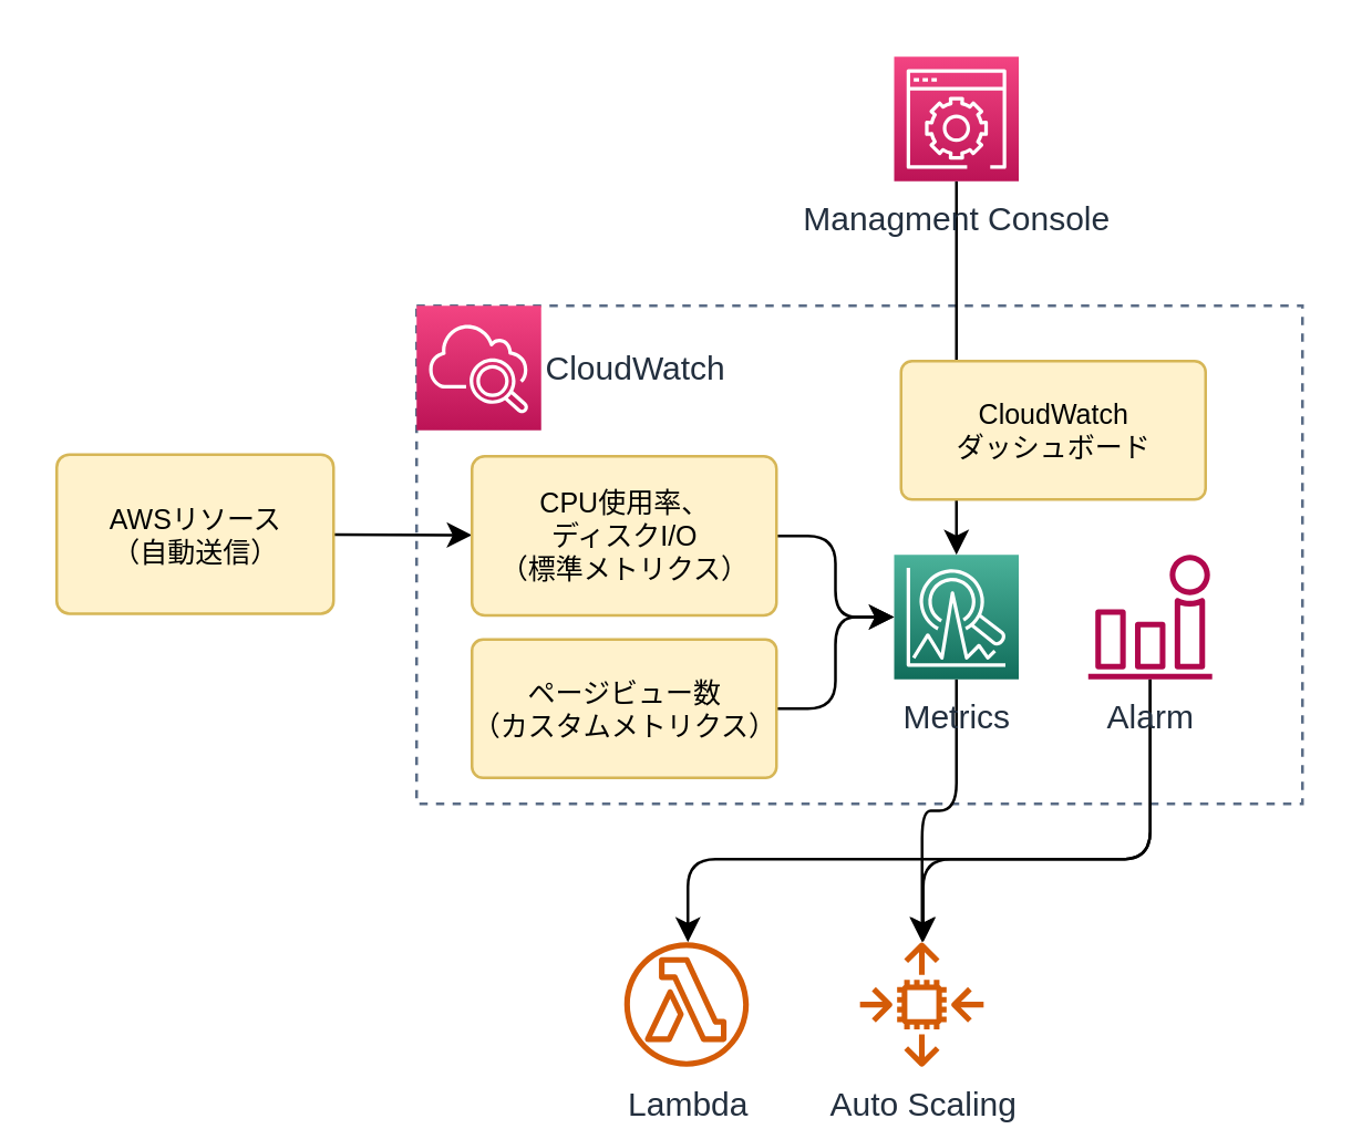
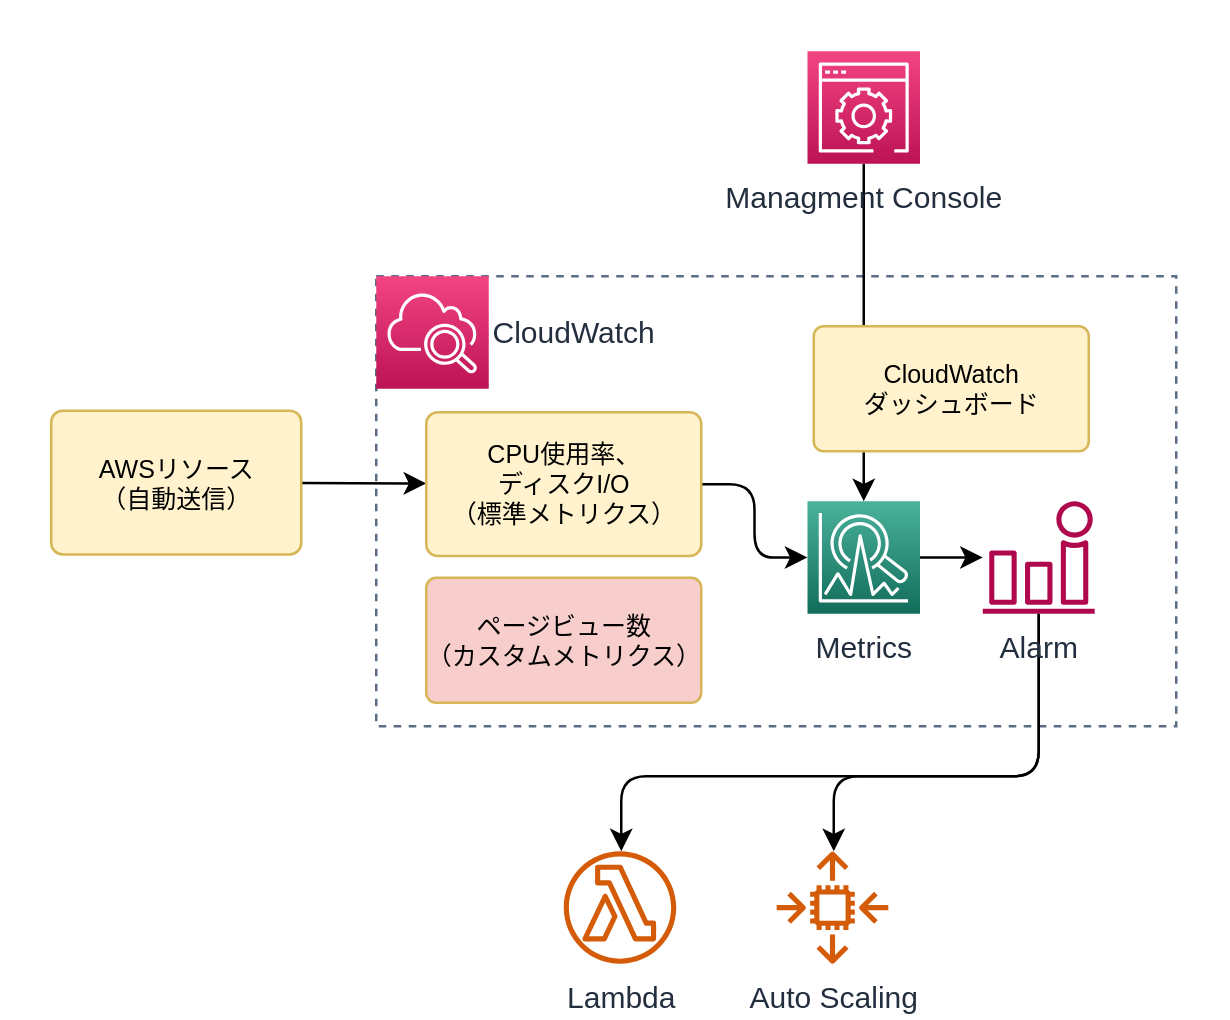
  <mxCell id="0" />
  <mxCell id="1" parent="0" />
  <mxCell id="2" value="" style="fillColor=none;strokeColor=#5A6C86;dashed=1;verticalAlign=top;fontStyle=0;fontColor=#5A6C86;" parent="1" vertex="1"><mxGeometry x="150" y="110" width="320" height="180" as="geometry" /></mxCell>
  <mxCell id="3" value="CloudWatch" style="sketch=0;points=[[0,0,0],[0.25,0,0],[0.5,0,0],[0.75,0,0],[1,0,0],[0,1,0],[0.25,1,0],[0.5,1,0],[0.75,1,0],[1,1,0],[0,0.25,0],[0,0.5,0],[0,0.75,0],[1,0.25,0],[1,0.5,0],[1,0.75,0]];points=[[0,0,0],[0.25,0,0],[0.5,0,0],[0.75,0,0],[1,0,0],[0,1,0],[0.25,1,0],[0.5,1,0],[0.75,1,0],[1,1,0],[0,0.25,0],[0,0.5,0],[0,0.75,0],[1,0.25,0],[1,0.5,0],[1,0.75,0]];outlineConnect=0;fontColor=#232F3E;gradientColor=#F34482;gradientDirection=north;fillColor=#BC1356;strokeColor=#ffffff;dashed=0;verticalLabelPosition=middle;verticalAlign=middle;align=left;html=1;fontSize=12;fontStyle=0;aspect=fixed;shape=mxgraph.aws4.resourceIcon;resIcon=mxgraph.aws4.cloudwatch_2;labelPosition=right;" parent="1" vertex="1"><mxGeometry x="150" y="110" width="45" height="45" as="geometry" /></mxCell>
  <mxCell id="4" style="edgeStyle=orthogonalEdgeStyle;html=1;fontSize=10;" parent="1" source="6" target="7" edge="1"><mxGeometry relative="1" as="geometry"><Array as="points"><mxPoint x="415" y="310" /><mxPoint x="333" y="310" /></Array></mxGeometry></mxCell>
  <mxCell id="5" style="edgeStyle=orthogonalEdgeStyle;html=1;fontSize=10;" parent="1" source="6" target="8" edge="1"><mxGeometry relative="1" as="geometry"><Array as="points"><mxPoint x="415" y="310" /><mxPoint x="248" y="310" /></Array></mxGeometry></mxCell>
  <mxCell id="6" value="Alarm" style="sketch=0;outlineConnect=0;fontColor=#232F3E;gradientColor=none;fillColor=#B0084D;strokeColor=none;dashed=0;verticalLabelPosition=bottom;verticalAlign=top;align=center;html=1;fontSize=12;fontStyle=0;aspect=fixed;pointerEvents=1;shape=mxgraph.aws4.alarm;" parent="1" vertex="1"><mxGeometry x="392.5" y="200" width="45" height="45" as="geometry" /></mxCell>
  <mxCell id="7" value="Auto Scaling" style="sketch=0;outlineConnect=0;fontColor=#232F3E;gradientColor=none;fillColor=#D45B07;strokeColor=none;dashed=0;verticalLabelPosition=bottom;verticalAlign=top;align=center;html=1;fontSize=12;fontStyle=0;aspect=fixed;pointerEvents=1;shape=mxgraph.aws4.auto_scaling2;" parent="1" vertex="1"><mxGeometry x="310" y="340" width="45" height="45" as="geometry" /></mxCell>
  <mxCell id="8" value="Lambda" style="sketch=0;outlineConnect=0;fontColor=#232F3E;gradientColor=none;fillColor=#D45B07;strokeColor=none;dashed=0;verticalLabelPosition=bottom;verticalAlign=top;align=center;html=1;fontSize=12;fontStyle=0;aspect=fixed;pointerEvents=1;shape=mxgraph.aws4.lambda_function;" parent="1" vertex="1"><mxGeometry x="225" y="340" width="45" height="45" as="geometry" /></mxCell>
- <mxCell id="9" style="edgeStyle=orthogonalEdgeStyle;html=1;fontSize=10;" parent="1" source="10" target="7" edge="1"><mxGeometry relative="1" as="geometry" /></mxCell>
+ <mxCell id="9" style="edgeStyle=orthogonalEdgeStyle;html=1;fontSize=10;" parent="1" source="10" target="6" edge="1"><mxGeometry relative="1" as="geometry" /></mxCell>
  <mxCell id="10" value="Metrics" style="sketch=0;points=[[0,0,0],[0.25,0,0],[0.5,0,0],[0.75,0,0],[1,0,0],[0,1,0],[0.25,1,0],[0.5,1,0],[0.75,1,0],[1,1,0],[0,0.25,0],[0,0.5,0],[0,0.75,0],[1,0.25,0],[1,0.5,0],[1,0.75,0]];outlineConnect=0;fontColor=#232F3E;gradientColor=#4AB29A;gradientDirection=north;fillColor=#116D5B;strokeColor=#ffffff;dashed=0;verticalLabelPosition=bottom;verticalAlign=top;align=center;html=1;fontSize=12;fontStyle=0;aspect=fixed;shape=mxgraph.aws4.resourceIcon;resIcon=mxgraph.aws4.lookout_for_metrics;" parent="1" vertex="1"><mxGeometry x="322.5" y="200" width="45" height="45" as="geometry" /></mxCell>
  <mxCell id="11" style="edgeStyle=orthogonalEdgeStyle;html=1;fontSize=10;" parent="1" source="12" target="10" edge="1"><mxGeometry relative="1" as="geometry" /></mxCell>
  <mxCell id="12" value="Managment Console" style="sketch=0;points=[[0,0,0],[0.25,0,0],[0.5,0,0],[0.75,0,0],[1,0,0],[0,1,0],[0.25,1,0],[0.5,1,0],[0.75,1,0],[1,1,0],[0,0.25,0],[0,0.5,0],[0,0.75,0],[1,0.25,0],[1,0.5,0],[1,0.75,0]];points=[[0,0,0],[0.25,0,0],[0.5,0,0],[0.75,0,0],[1,0,0],[0,1,0],[0.25,1,0],[0.5,1,0],[0.75,1,0],[1,1,0],[0,0.25,0],[0,0.5,0],[0,0.75,0],[1,0.25,0],[1,0.5,0],[1,0.75,0]];outlineConnect=0;fontColor=#232F3E;gradientColor=#F34482;gradientDirection=north;fillColor=#BC1356;strokeColor=#ffffff;dashed=0;verticalLabelPosition=bottom;verticalAlign=top;align=center;html=1;fontSize=12;fontStyle=0;aspect=fixed;shape=mxgraph.aws4.resourceIcon;resIcon=mxgraph.aws4.management_console;" parent="1" vertex="1"><mxGeometry x="322.5" y="20" width="45" height="45" as="geometry" /></mxCell>
  <mxCell id="13" style="edgeStyle=none;html=1;fontSize=10;" parent="1" source="14" target="16" edge="1"><mxGeometry relative="1" as="geometry" /></mxCell>
  <mxCell id="14" value="AWSリソース&lt;br style=&quot;font-size: 10px;&quot;&gt;（自動送信）" style="rounded=1;html=1;fillColor=#fff2cc;strokeColor=#d6b656;arcSize=8;fontSize=10;" parent="1" vertex="1"><mxGeometry x="20" y="163.75" width="100" height="57.5" as="geometry" /></mxCell>
  <mxCell id="15" style="edgeStyle=orthogonalEdgeStyle;html=1;entryX=0;entryY=0.5;entryDx=0;entryDy=0;entryPerimeter=0;fontSize=10;" parent="1" source="16" target="10" edge="1"><mxGeometry relative="1" as="geometry" /></mxCell>
  <mxCell id="16" value="CPU使用率、&lt;br style=&quot;font-size: 10px;&quot;&gt;ディスクI/O&lt;br style=&quot;font-size: 10px;&quot;&gt;（標準メトリクス）" style="rounded=1;html=1;fillColor=#fff2cc;strokeColor=#d6b656;arcSize=8;fontSize=10;" parent="1" vertex="1"><mxGeometry x="170" y="164.38" width="110" height="57.5" as="geometry" /></mxCell>
- <mxCell id="17" style="edgeStyle=orthogonalEdgeStyle;html=1;entryX=0;entryY=0.5;entryDx=0;entryDy=0;entryPerimeter=0;fontSize=10;" parent="1" source="18" target="10" edge="1"><mxGeometry relative="1" as="geometry" /></mxCell>
- <mxCell id="18" value="ページビュー数&lt;br style=&quot;font-size: 10px;&quot;&gt;（カスタムメトリクス）" style="rounded=1;html=1;fillColor=#fff2cc;strokeColor=#d6b656;arcSize=8;fontSize=10;" parent="1" vertex="1"><mxGeometry x="170" y="230.63" width="110" height="50" as="geometry" /></mxCell>
+ <mxCell id="18" value="ページビュー数&lt;br style=&quot;font-size: 10px;&quot;&gt;（カスタムメトリクス）" style="rounded=1;html=1;fillColor=#f8cecc;strokeColor=#d6b656;arcSize=8;fontSize=10;" parent="1" vertex="1"><mxGeometry x="170" y="230.63" width="110" height="50" as="geometry" /></mxCell>
  <mxCell id="19" value="CloudWatch&lt;br&gt;ダッシュボード" style="rounded=1;html=1;fillColor=#fff2cc;strokeColor=#d6b656;arcSize=8;fontSize=10;" parent="1" vertex="1"><mxGeometry x="325" y="130" width="110" height="50" as="geometry" /></mxCell>
